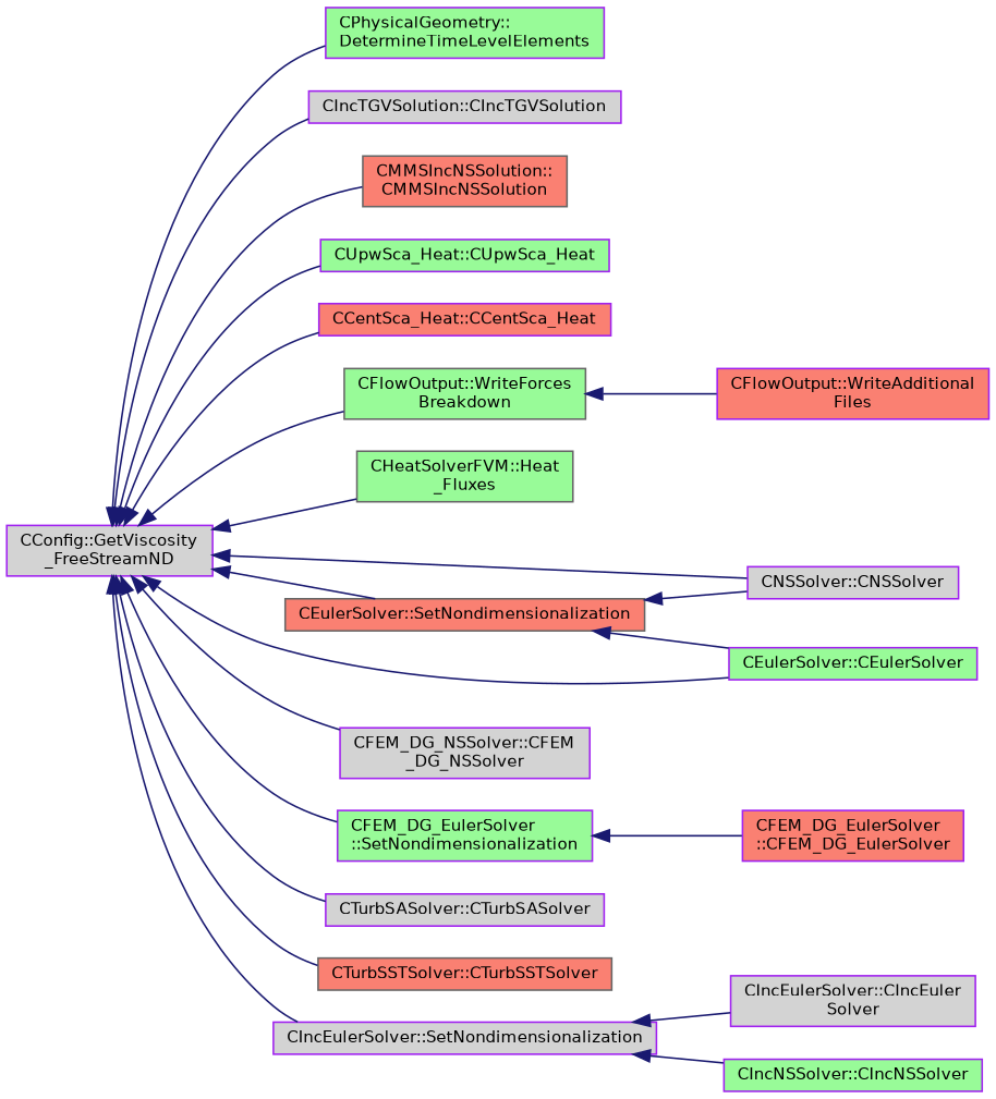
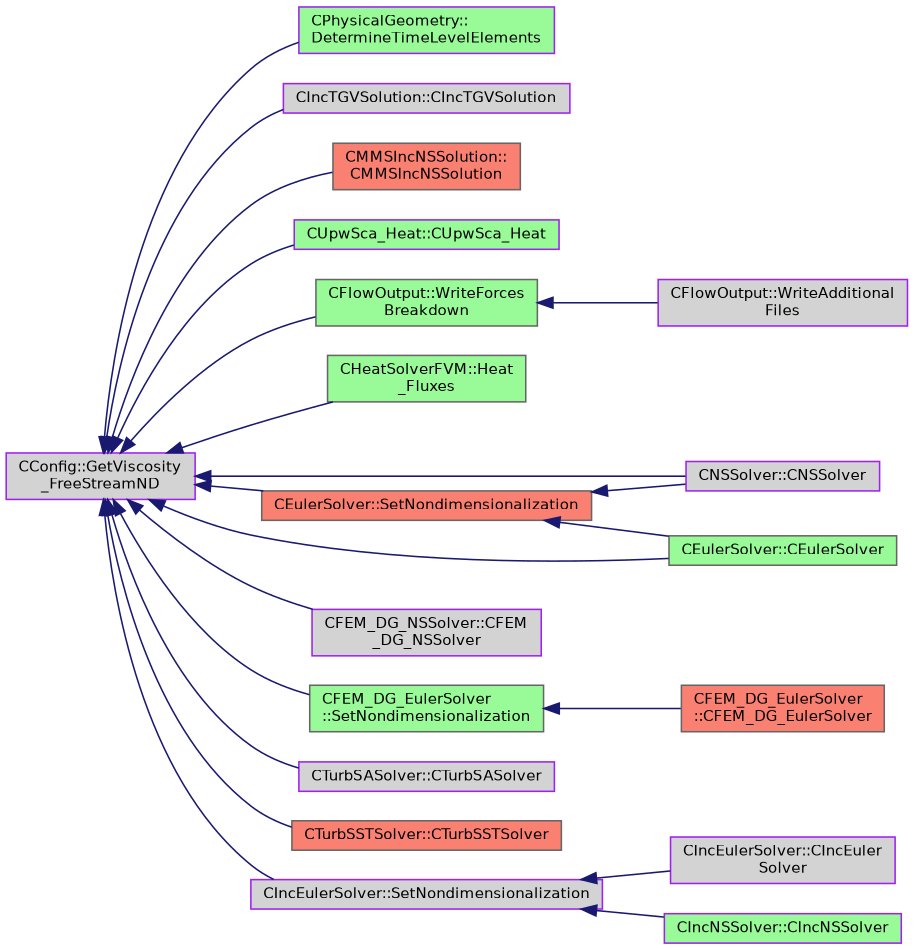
  digraph {
    rankdir=LR
    node [color=purple fillcolor=lightgrey fontname=Helvetica fontsize=10 shape=record style=filled]
    edge [color=midnightblue dir=back fontname=Helvetica fontsize=10 labelfontname=Helvetica labelfontsize=10 style=solid]
    n1 [fontcolor=black height=0.2 label="CConfig::GetViscosity\l_FreeStreamND" width=0.4]
    n2 [fillcolor=palegreen height=0.2 label="CPhysicalGeometry::\lDetermineTimeLevelElements" width=0.4]
    n3 [height=0.2 label="CIncTGVSolution::CIncTGVSolution" width=0.4]
    n4 [color=gray40 fillcolor=salmon height=0.2 label="CMMSIncNSSolution::\lCMMSIncNSSolution" width=0.4]
    n5 [fillcolor=palegreen height=0.2 label="CUpwSca_Heat::CUpwSca_Heat" width=0.4]
-   n6 [fillcolor=salmon height=0.2 label="CCentSca_Heat::CCentSca_Heat" width=0.4]
    n7 [color=gray40 fillcolor=palegreen height=0.2 label="CFlowOutput::WriteForces\lBreakdown" width=0.4]
    n8 [color=gray40 fillcolor=palegreen height=0.2 label="CHeatSolverFVM::Heat\l_Fluxes" width=0.4]
    n9 [color=gray40 fillcolor=salmon height=0.2 label="CEulerSolver::SetNondimensionalization" width=0.4]
    n10 [height=0.2 label="CNSSolver::CNSSolver" width=0.4]
-   n11 [fillcolor=palegreen height=0.2 label="CFEM_DG_EulerSolver\l::SetNondimensionalization" width=0.4]
+   n11 [color=gray40 fillcolor=palegreen height=0.2 label="CFEM_DG_EulerSolver\l::SetNondimensionalization" width=0.4]
    n12 [height=0.2 label="CFEM_DG_NSSolver::CFEM\l_DG_NSSolver" width=0.4]
    n13 [height=0.2 label="CIncEulerSolver::SetNondimensionalization" width=0.4]
    n14 [height=0.2 label="CTurbSASolver::CTurbSASolver" width=0.4]
    n15 [color=gray40 fillcolor=salmon height=0.2 label="CTurbSSTSolver::CTurbSSTSolver" width=0.4]
-   n16 [fillcolor=palegreen height=0.2 label="CEulerSolver::CEulerSolver" width=0.4]
-   n17 [fillcolor=salmon height=0.2 label="CFlowOutput::WriteAdditional\lFiles" width=0.4]
-   n18 [fillcolor=salmon height=0.2 label="CFEM_DG_EulerSolver\l::CFEM_DG_EulerSolver" width=0.4]
+   n16 [color=gray40 fillcolor=palegreen height=0.2 label="CEulerSolver::CEulerSolver" width=0.4]
+   n17 [height=0.2 label="CFlowOutput::WriteAdditional\lFiles" width=0.4]
+   n18 [color=gray40 fillcolor=salmon height=0.2 label="CFEM_DG_EulerSolver\l::CFEM_DG_EulerSolver" width=0.4]
    n19 [fillcolor=palegreen height=0.2 label="CIncNSSolver::CIncNSSolver" width=0.4]
    n20 [height=0.2 label="CIncEulerSolver::CIncEuler\lSolver" width=0.4]
    n1 -> n2
    n1 -> n3
    n1 -> n4
    n1 -> n5
-   n1 -> n6
    n1 -> n7
    n1 -> n8
    n1 -> n9
    n1 -> n10
    n1 -> n11
    n1 -> n12
    n1 -> n13
    n1 -> n14
    n1 -> n15
    n1 -> n16
    n7 -> n17
    n9 -> n10
    n9 -> n16
    n11 -> n18
    n13 -> n19
    n13 -> n20
  }
